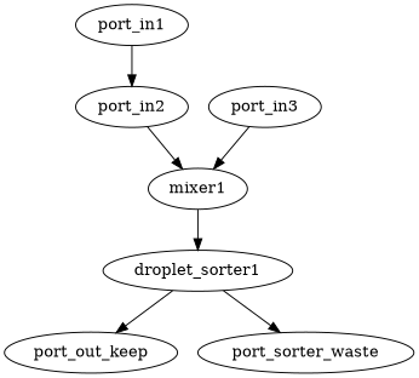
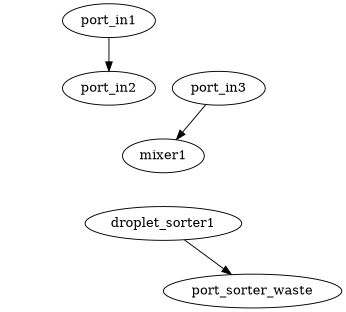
  digraph {
    edge [sink_port="{'_component': 'mixer1', '_port': '1'}"]
    port_in1
    port_in2
    mixer1
    droplet_sorter1
-   port_out_keep
    n6 [label=port_sorter_waste]
    port_in3
    port_in1 -> port_in2 [connection_id=c1 connection_ref="{'name': 'c1', 'ID': 'c1', 'entity': 'CHANNEL', 'params': {'data': {'channelWidth': 300, 'connectionSpacing': 1000}}, 'source': {'_component': 'port_in1', '_port': {'x': 2000, 'y': 2000, 'layer': 'FLOW', 'label': '1'}}, 'sinks': [{'_component': 'mixer1', '_port': '1'}], 'layer': {'_id': '0', 'name': 'FLOW_0', 'layertype': 'FLOW', 'group': '0', 'params': {'data': {}}}, '_paths': []}" source_port="{'_component': 'port_in1', '_port': {'x': 2000, 'y': 2000, 'layer': 'FLOW', 'label': '1'}}"]
-   port_in2 -> mixer1 [connection_id=c2 connection_ref="{'name': 'c2', 'ID': 'c2', 'entity': 'CHANNEL', 'params': {'data': {'channelWidth': 300, 'connectionSpacing': 1000}}, 'source': {'_component': 'port_in2', '_port': {'x': 2000, 'y': 2000, 'layer': 'FLOW', 'label': '1'}}, 'sinks': [{'_component': 'mixer1', '_port': '1'}], 'layer': {'_id': '0', 'name': 'FLOW_0', 'layertype': 'FLOW', 'group': '0', 'params': {'data': {}}}, '_paths': []}" source_port="{'_component': 'port_in2', '_port': {'x': 2000, 'y': 2000, 'layer': 'FLOW', 'label': '1'}}"]
-   mixer1 -> droplet_sorter1 [connection_id=c4 connection_ref="{'name': 'c4', 'ID': 'c4', 'entity': 'CHANNEL', 'params': {'data': {'channelWidth': 300, 'connectionSpacing': 1000}}, 'source': {'_component': 'mixer1', '_port': '2'}, 'sinks': [{'_component': 'droplet_sorter1', '_port': '1'}], 'layer': {'_id': '0', 'name': 'FLOW_0', 'layertype': 'FLOW', 'group': '0', 'params': {'data': {}}}, '_paths': []}" sink_port="{'_component': 'droplet_sorter1', '_port': '1'}" source_port="{'_component': 'mixer1', '_port': '2'}"]
-   droplet_sorter1 -> port_out_keep [connection_id=c5 connection_ref="{'name': 'c5', 'ID': 'c5', 'entity': 'CHANNEL', 'params': {'data': {'channelWidth': 300, 'connectionSpacing': 1000}}, 'source': {'_component': 'droplet_sorter1', '_port': '3'}, 'sinks': [{'_component': 'port_out_keep', '_port': '1'}], 'layer': {'_id': '0', 'name': 'FLOW_0', 'layertype': 'FLOW', 'group': '0', 'params': {'data': {}}}, '_paths': []}" sink_port="{'_component': 'port_out_keep', '_port': '1'}" source_port="{'_component': 'droplet_sorter1', '_port': '3'}"]
    droplet_sorter1 -> n6 [connection_id=c6 connection_ref="{'name': 'c6', 'ID': 'c6', 'entity': 'CHANNEL', 'params': {'data': {'channelWidth': 300, 'connectionSpacing': 1000}}, 'source': {'_component': 'droplet_sorter1', '_port': '2'}, 'sinks': [{'_component': 'port_out_waste', '_port': '1'}], 'layer': {'_id': '0', 'name': 'FLOW_0', 'layertype': 'FLOW', 'group': '0', 'params': {'data': {}}}, '_paths': []}" sink_port="{'_component': 'port_out_waste', '_port': '1'}" source_port="{'_component': 'droplet_sorter1', '_port': '2'}"]
    port_in3 -> mixer1 [connection_id=c3 connection_ref="{'name': 'c3', 'ID': 'c3', 'entity': 'CHANNEL', 'params': {'data': {'channelWidth': 300, 'connectionSpacing': 1000}}, 'source': {'_component': 'port_in3', '_port': {'x': 2000, 'y': 2000, 'layer': 'FLOW', 'label': '1'}}, 'sinks': [{'_component': 'mixer1', '_port': '1'}], 'layer': {'_id': '0', 'name': 'FLOW_0', 'layertype': 'FLOW', 'group': '0', 'params': {'data': {}}}, '_paths': []}" source_port="{'_component': 'port_in3', '_port': {'x': 2000, 'y': 2000, 'layer': 'FLOW', 'label': '1'}}"]
  }
